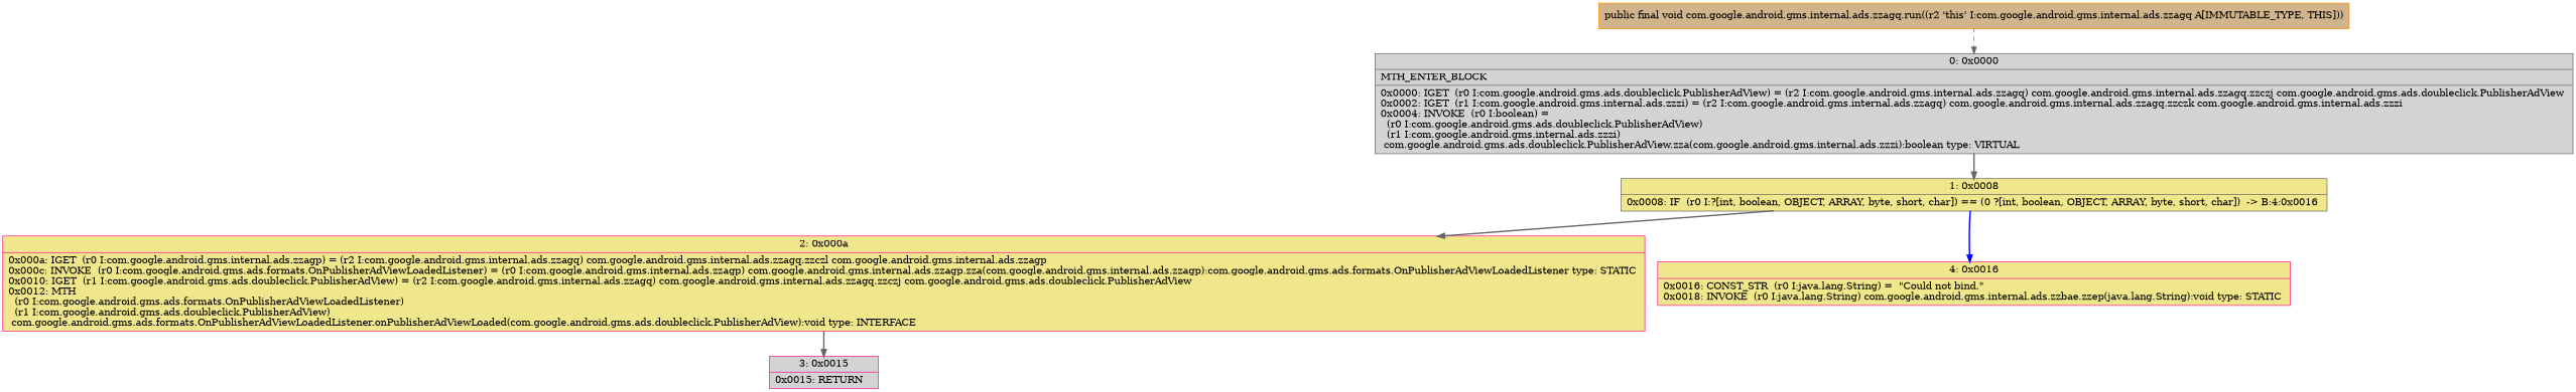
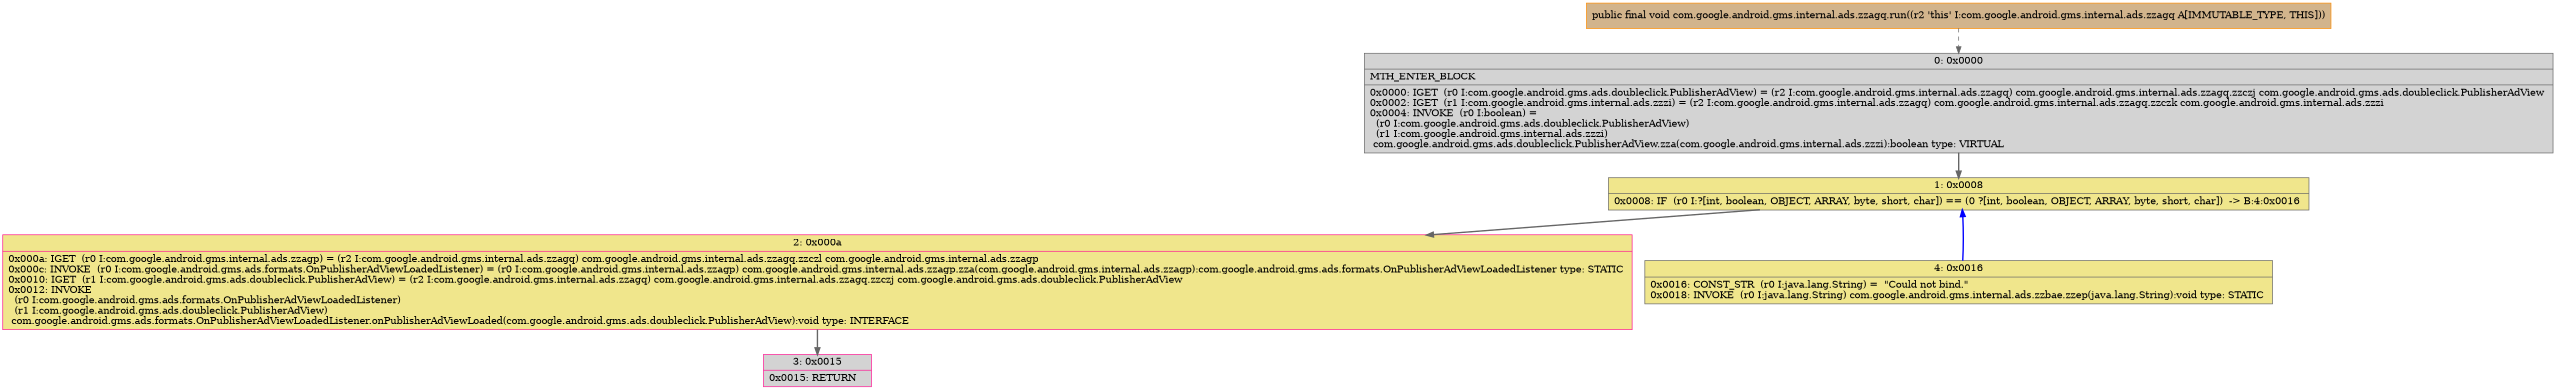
  digraph {
    node [color=deeppink fillcolor=khaki shape=record style=filled]
    edge [color=gray40 style=bold]
    n1 [color=gray40 fillcolor=lightgrey label="{0\:\ 0x0000|MTH_ENTER_BLOCK\l|0x0000: IGET  (r0 I:com.google.android.gms.ads.doubleclick.PublisherAdView) = (r2 I:com.google.android.gms.internal.ads.zzagq) com.google.android.gms.internal.ads.zzagq.zzczj com.google.android.gms.ads.doubleclick.PublisherAdView \l0x0002: IGET  (r1 I:com.google.android.gms.internal.ads.zzzi) = (r2 I:com.google.android.gms.internal.ads.zzagq) com.google.android.gms.internal.ads.zzagq.zzczk com.google.android.gms.internal.ads.zzzi \l0x0004: INVOKE  (r0 I:boolean) = \l  (r0 I:com.google.android.gms.ads.doubleclick.PublisherAdView)\l  (r1 I:com.google.android.gms.internal.ads.zzzi)\l com.google.android.gms.ads.doubleclick.PublisherAdView.zza(com.google.android.gms.internal.ads.zzzi):boolean type: VIRTUAL \l}"]
    n2 [color=gray40 label="{1\:\ 0x0008|0x0008: IF  (r0 I:?[int, boolean, OBJECT, ARRAY, byte, short, char]) == (0 ?[int, boolean, OBJECT, ARRAY, byte, short, char])  \-\> B:4:0x0016 \l}"]
-   n3 [label="{2\:\ 0x000a|0x000a: IGET  (r0 I:com.google.android.gms.internal.ads.zzagp) = (r2 I:com.google.android.gms.internal.ads.zzagq) com.google.android.gms.internal.ads.zzagq.zzczl com.google.android.gms.internal.ads.zzagp \l0x000c: INVOKE  (r0 I:com.google.android.gms.ads.formats.OnPublisherAdViewLoadedListener) = (r0 I:com.google.android.gms.internal.ads.zzagp) com.google.android.gms.internal.ads.zzagp.zza(com.google.android.gms.internal.ads.zzagp):com.google.android.gms.ads.formats.OnPublisherAdViewLoadedListener type: STATIC \l0x0010: IGET  (r1 I:com.google.android.gms.ads.doubleclick.PublisherAdView) = (r2 I:com.google.android.gms.internal.ads.zzagq) com.google.android.gms.internal.ads.zzagq.zzczj com.google.android.gms.ads.doubleclick.PublisherAdView \l0x0012: MTH  \l  (r0 I:com.google.android.gms.ads.formats.OnPublisherAdViewLoadedListener)\l  (r1 I:com.google.android.gms.ads.doubleclick.PublisherAdView)\l com.google.android.gms.ads.formats.OnPublisherAdViewLoadedListener.onPublisherAdViewLoaded(com.google.android.gms.ads.doubleclick.PublisherAdView):void type: INTERFACE \l}"]
-   n4 [label="{4\:\ 0x0016|0x0016: CONST_STR  (r0 I:java.lang.String) =  \"Could not bind.\" \l0x0018: INVOKE  (r0 I:java.lang.String) com.google.android.gms.internal.ads.zzbae.zzep(java.lang.String):void type: STATIC \l}"]
+   n3 [label="{2\:\ 0x000a|0x000a: IGET  (r0 I:com.google.android.gms.internal.ads.zzagp) = (r2 I:com.google.android.gms.internal.ads.zzagq) com.google.android.gms.internal.ads.zzagq.zzczl com.google.android.gms.internal.ads.zzagp \l0x000c: INVOKE  (r0 I:com.google.android.gms.ads.formats.OnPublisherAdViewLoadedListener) = (r0 I:com.google.android.gms.internal.ads.zzagp) com.google.android.gms.internal.ads.zzagp.zza(com.google.android.gms.internal.ads.zzagp):com.google.android.gms.ads.formats.OnPublisherAdViewLoadedListener type: STATIC \l0x0010: IGET  (r1 I:com.google.android.gms.ads.doubleclick.PublisherAdView) = (r2 I:com.google.android.gms.internal.ads.zzagq) com.google.android.gms.internal.ads.zzagq.zzczj com.google.android.gms.ads.doubleclick.PublisherAdView \l0x0012: INVOKE  \l  (r0 I:com.google.android.gms.ads.formats.OnPublisherAdViewLoadedListener)\l  (r1 I:com.google.android.gms.ads.doubleclick.PublisherAdView)\l com.google.android.gms.ads.formats.OnPublisherAdViewLoadedListener.onPublisherAdViewLoaded(com.google.android.gms.ads.doubleclick.PublisherAdView):void type: INTERFACE \l}"]
+   n4 [color=gray40 label="{4\:\ 0x0016|0x0016: CONST_STR  (r0 I:java.lang.String) =  \"Could not bind.\" \l0x0018: INVOKE  (r0 I:java.lang.String) com.google.android.gms.internal.ads.zzbae.zzep(java.lang.String):void type: STATIC \l}"]
    n5 [fillcolor=lightgrey label="{3\:\ 0x0015|0x0015: RETURN   \l}"]
    n6 [color=darkorange fillcolor=tan label="{public final void com.google.android.gms.internal.ads.zzagq.run((r2 'this' I:com.google.android.gms.internal.ads.zzagq A[IMMUTABLE_TYPE, THIS])) }"]
    n1 -> n2
    n2 -> n3
-   n2 -> n4 [color=blue]
+   n4 -> n2 [color=blue]
    n3 -> n5
    n6 -> n1 [style=dashed]
  }
